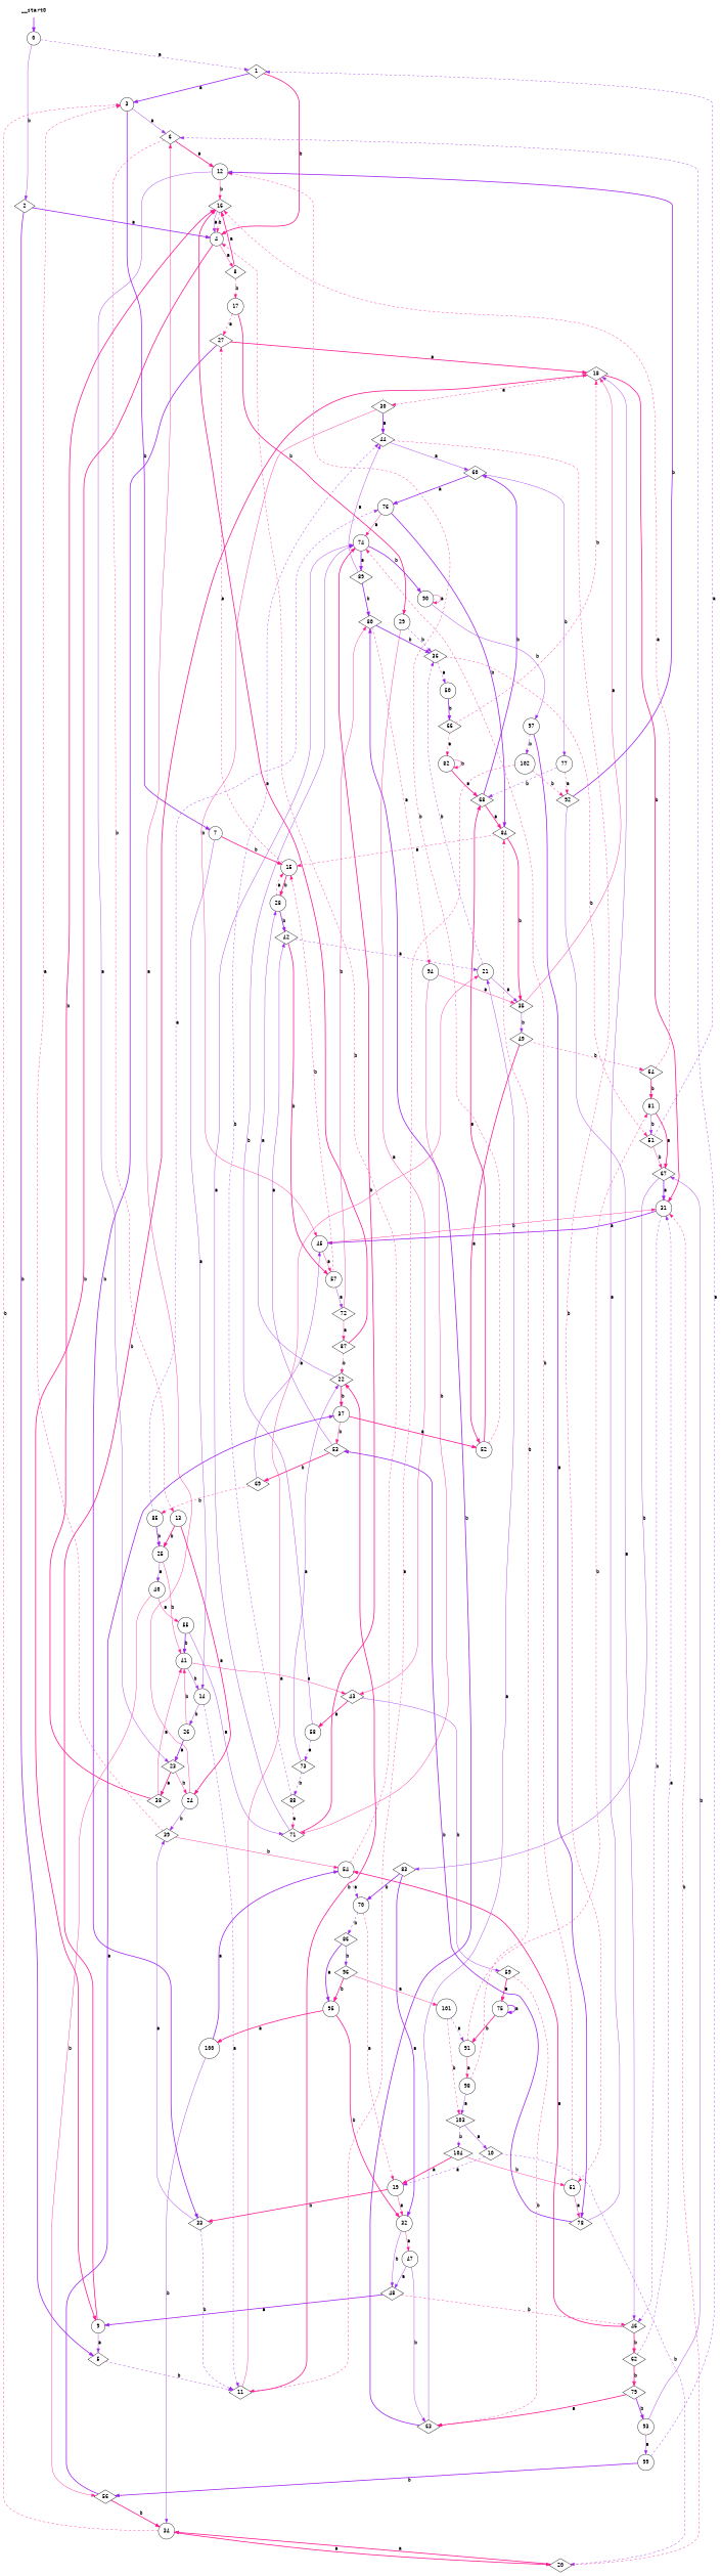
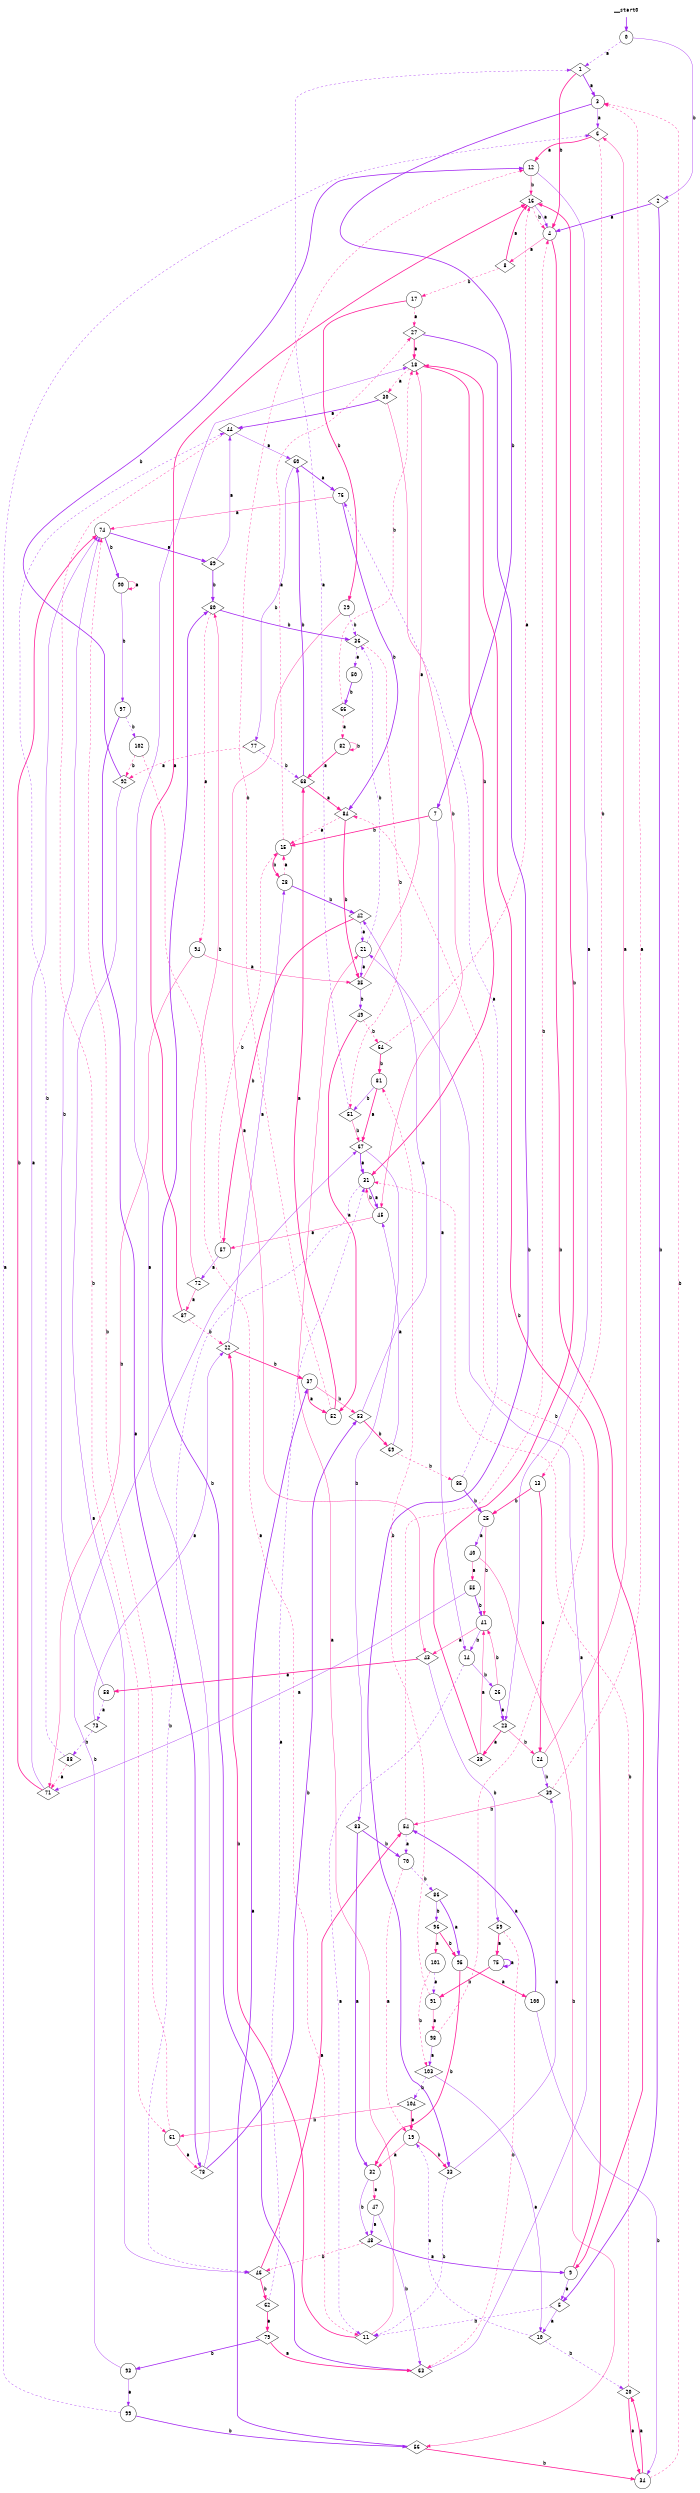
  digraph {
    fontname="DejaVu Sans Mono"
    node [fontname="DejaVu Sans Mono" shape=diamond]
    edge [color=deeppink fontname="DejaVu Sans Mono" style=bold]
    __start0 [shape=none]
    0 [shape=circle]
    1
    2
    3 [shape=circle]
    4 [shape=circle]
    5
    6
    7 [shape=circle]
    8
    9 [shape=circle]
    10
    11
    12 [shape=circle]
    13 [shape=circle]
    14 [shape=circle]
    15 [shape=circle]
    16
    17 [shape=circle]
    18
    19 [shape=circle]
    20
    21 [shape=circle]
    22
    23
    24 [shape=circle]
    25 [shape=circle]
    26 [shape=circle]
    27
    28 [shape=circle]
    29 [shape=circle]
    30
    31 [shape=circle]
    32 [shape=circle]
    33
    34 [shape=circle]
    35
    36
    37 [shape=circle]
    38
    39
    40 [shape=circle]
    41 [shape=circle]
    42
    43
    44
    45 [shape=circle]
    46
    47 [shape=circle]
    48
    49
    50 [shape=circle]
    51
    52 [shape=circle]
    53
    54 [shape=circle]
    55 [shape=circle]
    56
    57 [shape=circle]
    58 [shape=circle]
    59
    60
    61 [shape=circle]
    62
    63
    64
    66
    67
    68
    69
    70 [shape=circle]
    71
    72
    73
    74 [shape=circle]
    75 [shape=circle]
    76 [shape=circle]
-   77 [shape=circle]
+   77
    78
    79
    80
    81 [shape=circle]
    82 [shape=circle]
    83
    84
    85 [shape=circle]
    86
    87
    88
    89
    90 [shape=circle]
    91 [shape=circle]
    92
    93 [shape=circle]
    94 [shape=circle]
    95 [shape=circle]
    96
    97 [shape=circle]
    98 [shape=circle]
    99 [shape=circle]
    100 [shape=circle]
    101 [shape=circle]
    102 [shape=circle]
    103
    104
    __start0 -> 0 [color=purple]
    0 -> 1 [color=purple label=a style=dashed]
    0 -> 2 [color=purple label=b style=solid]
    1 -> 3 [color=purple label=a]
    1 -> 4 [label=b]
    2 -> 4 [color=purple label=a]
    2 -> 5 [color=purple label=b]
    3 -> 6 [color=purple label=a style=solid]
    3 -> 7 [color=purple label=b]
    4 -> 8 [label=a style=solid]
    4 -> 9 [label=b]
+   5 -> 10 [color=purple label=a style=solid]
    5 -> 11 [color=purple label=b style=dashed]
    6 -> 12 [label=a]
    6 -> 13 [label=b style=dashed]
    7 -> 14 [color=purple label=a style=solid]
    7 -> 15 [label=b]
    8 -> 16 [label=a]
    8 -> 17 [label=b style=dashed]
    9 -> 5 [color=purple label=a style=solid]
    9 -> 18 [label=b]
    10 -> 19 [color=purple label=a style=dashed]
    10 -> 20 [color=purple label=b style=dashed]
    11 -> 21 [label=a style=solid]
    11 -> 22 [label=b]
    12 -> 16 [label=b style=solid]
    12 -> 23 [color=purple label=a style=solid]
    13 -> 24 [label=a]
    13 -> 25 [label=b]
    14 -> 11 [color=purple label=a style=dashed]
    14 -> 26 [color=purple label=b style=solid]
    15 -> 27 [label=a style=dashed]
    15 -> 28 [label=b]
    16 -> 4 [color=purple label=a style=solid]
    16 -> 4 [label=b style=dashed]
    17 -> 27 [label=a style=dashed]
    17 -> 29 [label=b]
    18 -> 30 [label=a style=dashed]
    18 -> 31 [label=b]
    19 -> 32 [label=a style=solid]
    19 -> 33 [label=b]
    20 -> 31 [label=b style=dashed]
    20 -> 34 [label=a]
    21 -> 35 [color=purple label=a style=solid]
    21 -> 36 [color=purple label=b style=dashed]
    22 -> 28 [color=purple label=a style=solid]
    22 -> 37 [label=b]
    23 -> 24 [label=b style=solid]
    23 -> 38 [label=a]
    24 -> 6 [label=a style=solid]
    24 -> 39 [color=purple label=b style=solid]
    25 -> 40 [color=purple label=a style=solid]
    25 -> 41 [label=b style=solid]
    26 -> 23 [color=purple label=a]
    26 -> 41 [label=b style=solid]
    27 -> 18 [label=a]
    27 -> 33 [color=purple label=b]
    28 -> 15 [label=a style=dashed]
    28 -> 42 [color=purple label=b]
    29 -> 36 [color=purple label=b style=dashed]
    29 -> 43 [label=a style=solid]
    30 -> 44 [color=purple label=a]
    30 -> 45 [label=b style=solid]
    31 -> 45 [color=purple label=a]
    31 -> 46 [color=purple label=b style=dashed]
    32 -> 47 [label=a style=solid]
    32 -> 48 [color=purple label=b style=solid]
    33 -> 11 [color=purple label=b style=dashed]
    33 -> 39 [color=purple label=a style=solid]
    34 -> 3 [label=b style=dashed]
    34 -> 20 [label=a]
    35 -> 18 [label=a style=solid]
    35 -> 49 [color=purple label=b style=solid]
    36 -> 50 [color=purple label=a style=dashed]
    36 -> 51 [label=b style=dashed]
    37 -> 52 [label=a]
    37 -> 53 [label=b style=solid]
    38 -> 16 [label=b]
    38 -> 41 [label=a style=solid]
    39 -> 3 [label=a style=dashed]
    39 -> 54 [label=b style=solid]
    40 -> 55 [label=a style=solid]
    40 -> 56 [label=b style=solid]
    41 -> 14 [color=purple label=b style=solid]
    41 -> 43 [label=a style=solid]
    42 -> 21 [color=purple label=a style=dashed]
    42 -> 57 [label=b]
    43 -> 58 [label=a]
    43 -> 59 [color=purple label=b style=solid]
    44 -> 60 [color=purple label=a style=solid]
    44 -> 61 [label=b style=dashed]
    45 -> 31 [label=b style=solid]
    45 -> 57 [label=a style=solid]
    46 -> 54 [label=a]
    46 -> 62 [label=b]
    47 -> 48 [color=purple label=a style=solid]
    47 -> 63 [color=purple label=b style=solid]
    48 -> 9 [color=purple label=a]
    48 -> 46 [label=b style=dashed]
    49 -> 52 [label=a]
    49 -> 64 [label=b style=dashed]
    50 -> 66 [color=purple label=b]
    51 -> 1 [color=purple label=a style=dashed]
    51 -> 67 [label=b style=solid]
    52 -> 12 [label=b style=dashed]
    52 -> 68 [label=a]
    53 -> 42 [color=purple label=a style=solid]
    53 -> 69 [label=b]
    54 -> 4 [label=b style=dashed]
    54 -> 70 [color=purple label=a style=dashed]
    55 -> 41 [color=purple label=b]
    55 -> 71 [color=purple label=a style=solid]
    56 -> 34 [label=b]
    56 -> 37 [color=purple label=a]
    57 -> 15 [label=b style=dashed]
    57 -> 72 [color=purple label=a style=solid]
    58 -> 73 [color=purple label=a style=dashed]
    58 -> 74 [color=purple label=b style=solid]
    59 -> 63 [label=b style=dashed]
    59 -> 75 [label=a]
    60 -> 76 [color=purple label=a]
    60 -> 77 [color=purple label=b style=solid]
    61 -> 74 [label=b style=dashed]
    61 -> 78 [label=a style=solid]
    62 -> 31 [color=purple label=a style=dashed]
-   62 -> 79 [label=b]
+   62 -> 79 [label=a]
    63 -> 21 [color=purple label=a style=solid]
    63 -> 80 [color=purple label=b]
    64 -> 16 [label=a style=dashed]
    64 -> 81 [label=b]
    66 -> 18 [label=b style=dashed]
    66 -> 82 [label=a style=dashed]
    67 -> 31 [color=purple label=a]
    67 -> 83 [color=purple label=b style=solid]
    68 -> 60 [color=purple label=b]
    68 -> 84 [label=a]
    69 -> 45 [color=purple label=a style=solid]
    69 -> 85 [label=b style=dashed]
    70 -> 19 [label=a style=dashed]
    70 -> 86 [color=purple label=b style=dashed]
    71 -> 74 [color=purple label=a style=solid]
    71 -> 74 [label=b]
    72 -> 80 [label=b style=solid]
    72 -> 87 [label=a style=solid]
    73 -> 22 [color=purple label=a style=solid]
    73 -> 88 [color=purple label=b style=dashed]
    74 -> 89 [color=purple label=a]
    74 -> 90 [color=purple label=b]
    75 -> 75 [color=purple label=a]
    75 -> 91 [label=b]
    76 -> 74 [label=a style=solid]
    76 -> 84 [color=purple label=b]
    77 -> 68 [color=purple label=b style=dashed]
    77 -> 92 [label=a style=dashed]
    78 -> 18 [color=purple label=a style=solid]
    78 -> 53 [color=purple label=b]
    79 -> 63 [label=a]
    79 -> 93 [color=purple label=b]
    80 -> 36 [color=purple label=b]
    80 -> 94 [label=a style=dashed]
    81 -> 51 [color=purple label=b style=solid]
    81 -> 67 [label=a]
    82 -> 68 [label=a]
    82 -> 82 [label=b style=solid]
    83 -> 32 [color=purple label=a]
    83 -> 70 [color=purple label=b]
    84 -> 15 [label=a style=dashed]
    84 -> 35 [label=b]
    85 -> 25 [color=purple label=b]
    85 -> 76 [color=purple label=a style=dashed]
    86 -> 95 [color=purple label=a]
    86 -> 96 [color=purple label=b style=solid]
    87 -> 16 [label=a]
    87 -> 22 [label=b style=dashed]
    88 -> 44 [color=purple label=b style=dashed]
    88 -> 71 [label=a style=dashed]
    89 -> 44 [color=purple label=a style=solid]
    89 -> 80 [color=purple label=b]
    90 -> 90 [label=a style=solid]
    90 -> 97 [color=purple label=b style=solid]
    91 -> 81 [label=b style=dashed]
    91 -> 98 [label=a style=solid]
    92 -> 12 [color=purple label=b]
    92 -> 46 [color=purple label=a style=solid]
    93 -> 67 [color=purple label=b style=solid]
    93 -> 99 [color=purple label=a style=solid]
    94 -> 35 [label=a style=solid]
    94 -> 71 [label=b style=solid]
    95 -> 32 [label=b]
    95 -> 100 [label=a]
    96 -> 95 [label=b]
    96 -> 101 [label=a style=solid]
    97 -> 78 [color=purple label=a]
    97 -> 102 [color=purple label=b style=dashed]
    98 -> 84 [label=b style=dashed]
    98 -> 103 [color=purple label=a style=solid]
    99 -> 6 [color=purple label=a style=dashed]
    99 -> 56 [color=purple label=b]
    100 -> 34 [color=purple label=b style=solid]
    100 -> 54 [color=purple label=a]
    101 -> 91 [color=purple label=a style=dashed]
    101 -> 103 [label=b style=dashed]
    102 -> 11 [label=a style=dashed]
    102 -> 92 [label=b style=dashed]
    103 -> 10 [color=purple label=a style=solid]
    103 -> 104 [color=purple label=b style=dashed]
    104 -> 19 [label=a]
    104 -> 61 [label=b style=solid]
  }
